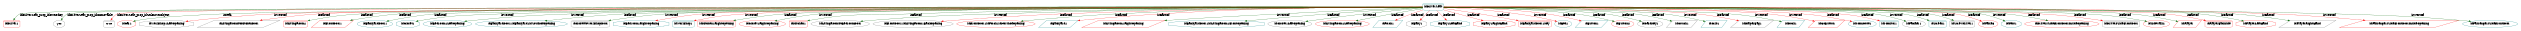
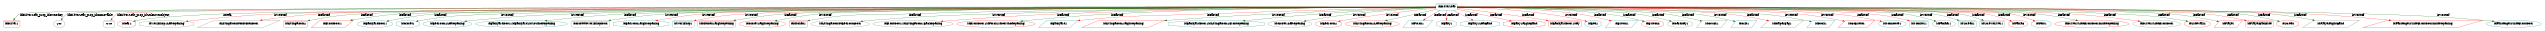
  strict digraph {
    node [color=red node_type=entity_node shape=ellipse]
    edge [color=darkgreen edge_type=relationship]
    idDriverSeat [color=teal shape=cylinder]
    idDriver1 [node_type=property_node shape=cylinder]
    yes [color=gray40 node_type=property_node shape=octagon]
    true [color=gray40 node_type=property_node shape=cylinder]
    idCar1 [shape=octagon]
    idWorkshop1LeftOpening [color=gray40 shape=octagon]
    idLivingRoomToKitchenDoor [color=gray40 shape=parallelogram]
    idLivingRoom1 [shape=cylinder]
    idFrontDoor1 [shape=parallelogram]
    idBackyardDoor1 [color=teal]
    idCloset1 [color=teal shape=octagon]
    idBedroom1LeftOpening [color=teal]
    idBackyardDoor1idBackyard1idSouthOfOpening [color=teal]
    idClosetToWorkshopDoor [color=gray40 shape=cylinder]
    idBedroom1RightOpening [color=teal shape=octagon]
    idWorkshop1 [color=teal shape=cylinder]
    idKitchen1RightOpening [shape=cylinder]
    idCloset1RightOpening
    idKitchen1 [shape=cylinder]
    idLivingRoomToBedroomDoor [color=gray40]
    idFrontDoor1idLivingRoom1BackOpening [color=gray40]
    idFrontDoor1idPorch1idNorthOfOpening
    idBackyard1 [color=teal shape=parallelogram]
    idLivingRoom1RightOpening [shape=parallelogram]
    idBackyardDoor1idLivingRoom1FrontOpening [color=teal shape=octagon]
    idCloset1LeftOpening [color=gray40]
+   idBedroom1
    idLivingRoom1LeftOpening
    idPorch1 [color=teal shape=parallelogram]
    idBaby1 [color=gray40 shape=octagon]
    idBaby1LeftHand [color=teal shape=octagon]
    idBaby1RightHand [shape=octagon]
    idBackyardDoor1Key [shape=cylinder]
    idBed1 [color=teal]
    idButton1 [color=teal shape=parallelogram]
    idButton2
    idCardKey1 [color=gray40]
    idCouch1 [color=gray40 shape=parallelogram]
    idCrib1 [color=teal shape=parallelogram]
    idDiaperBag1 [color=gray40 shape=parallelogram]
    idDock1 [color=teal shape=parallelogram]
    idGoButton [shape=parallelogram]
    idMomNote1 [color=teal]
    idMonitor1 [color=teal shape=cylinder]
    idPacifier1 [color=gray40]
    idScreen1 [color=teal shape=cylinder]
    idScrewdriver1 [color=gray40 shape=cylinder]
    n48 [label=idTable8]
    idTent1 [color=teal shape=octagon]
    idDriversSideFrontDoorInsideOpening
-   idDriversSideFrontDoor [color=gray40 shape=cylinder]
+   idDriversSideFrontDoor [color=gray40]
    idSidewalk1
    idPlayer [shape=parallelogram]
    idPlayerBackside [shape=cylinder]
-   idPlayerLeftHand [shape=octagon]
+   idPlayerLeftHand [shape=octagon label=idScreen]
    idPlayerRightHand [color=gray40 shape=parallelogram]
    idPassengersSideFrontDoorInsideOpening [shape=parallelogram]
    idPassengersSideFrontDoor [color=teal]
    idDriverSeat -> idDriver1 [edge_type=property label=idDriverSeat_prop_idOwnedBy]
    idDriverSeat -> yes [edge_type=property label=idDriverSeat_prop_idImmovable]
    idDriverSeat -> true [color=red edge_type=property label=idDriverSeat_prop_idUnknownObject]
    idDriverSeat -> idCar1 [label=isNear]
    idDriverSeat -> idWorkshop1LeftOpening [color=red label=isWestOf]
    idDriverSeat -> idLivingRoomToKitchenDoor [color=red label=isEastOf]
    idDriverSeat -> idLivingRoom1 [label=isEastOf]
    idDriverSeat -> idFrontDoor1 [label=isEastOf]
    idDriverSeat -> idBackyardDoor1 [label=isEastOf]
    idDriverSeat -> idCloset1 [label=isWestOf]
    idDriverSeat -> idBedroom1LeftOpening [label=isWestOf]
    idDriverSeat -> idBackyardDoor1idBackyard1idSouthOfOpening [label=isEastOf]
    idDriverSeat -> idClosetToWorkshopDoor [label=isWestOf]
    idDriverSeat -> idBedroom1RightOpening [color=red label=isWestOf]
    idDriverSeat -> idWorkshop1 [color=red label=isWestOf]
    idDriverSeat -> idKitchen1RightOpening [label=isEastOf]
    idDriverSeat -> idCloset1RightOpening [label=isWestOf]
    idDriverSeat -> idKitchen1 [label=isEastOf]
    idDriverSeat -> idLivingRoomToBedroomDoor [label=isWestOf]
    idDriverSeat -> idFrontDoor1idLivingRoom1BackOpening [color=red label=isEastOf]
    idDriverSeat -> idFrontDoor1idPorch1idNorthOfOpening [label=isEastOf]
    idDriverSeat -> idBackyard1 [color=red label=isEastOf]
    idDriverSeat -> idLivingRoom1RightOpening [label=isWestOf]
    idDriverSeat -> idBackyardDoor1idLivingRoom1FrontOpening [label=isEastOf]
    idDriverSeat -> idCloset1LeftOpening [label=isWestOf]
+   idDriverSeat -> idBedroom1 [color=red label=isWestOf]
    idDriverSeat -> idLivingRoom1LeftOpening [label=isEastOf]
    idDriverSeat -> idPorch1 [color=red label=isEastOf]
    idDriverSeat -> idBaby1 [color=red label=isEastOf]
    idDriverSeat -> idBaby1LeftHand [color=red label=isEastOf]
    idDriverSeat -> idBaby1RightHand [color=red label=isEastOf]
    idDriverSeat -> idBackyardDoor1Key [color=red label=isEastOf]
    idDriverSeat -> idBed1 [color=red label=isWestOf]
    idDriverSeat -> idButton1 [color=red label=isEastOf]
    idDriverSeat -> idButton2 [label=isEastOf]
    idDriverSeat -> idCardKey1 [label=isEastOf]
    idDriverSeat -> idCouch1 [label=isEastOf]
    idDriverSeat -> idCrib1 [label=isWestOf]
    idDriverSeat -> idDiaperBag1 [color=red label=isEastOf]
    idDriverSeat -> idDock1 [label=isWestOf]
    idDriverSeat -> idGoButton [color=red label=isWestOf]
    idDriverSeat -> idMomNote1 [color=red label=isEastOf]
    idDriverSeat -> idMonitor1 [color=red label=isEastOf]
    idDriverSeat -> idPacifier1 [label=isWestOf]
    idDriverSeat -> idScreen1 [label=isEastOf]
    idDriverSeat -> idScrewdriver1 [label=isEastOf]
    idDriverSeat -> n48 [color=red label=isEastOf]
-   idDriverSeat -> idTent1 [label=isWestOf]
+   idDriverSeat -> idTent1 [color=red label=isWestOf]
    idDriverSeat -> idDriversSideFrontDoorInsideOpening [label=isEastOf]
    idDriverSeat -> idDriversSideFrontDoor [color=red label=isEastOf]
    idDriverSeat -> idSidewalk1 [label=isEastOf]
    idDriverSeat -> idPlayer [label=isEastOf]
    idDriverSeat -> idPlayerBackside [color=red label=isEastOf]
    idDriverSeat -> idPlayerLeftHand [label=isEastOf]
    idDriverSeat -> idPlayerRightHand [label=isEastOf]
    idDriverSeat -> idPassengersSideFrontDoorInsideOpening [color=red label=isWestOf]
    idDriverSeat -> idPassengersSideFrontDoor [label=isWestOf]
  }
